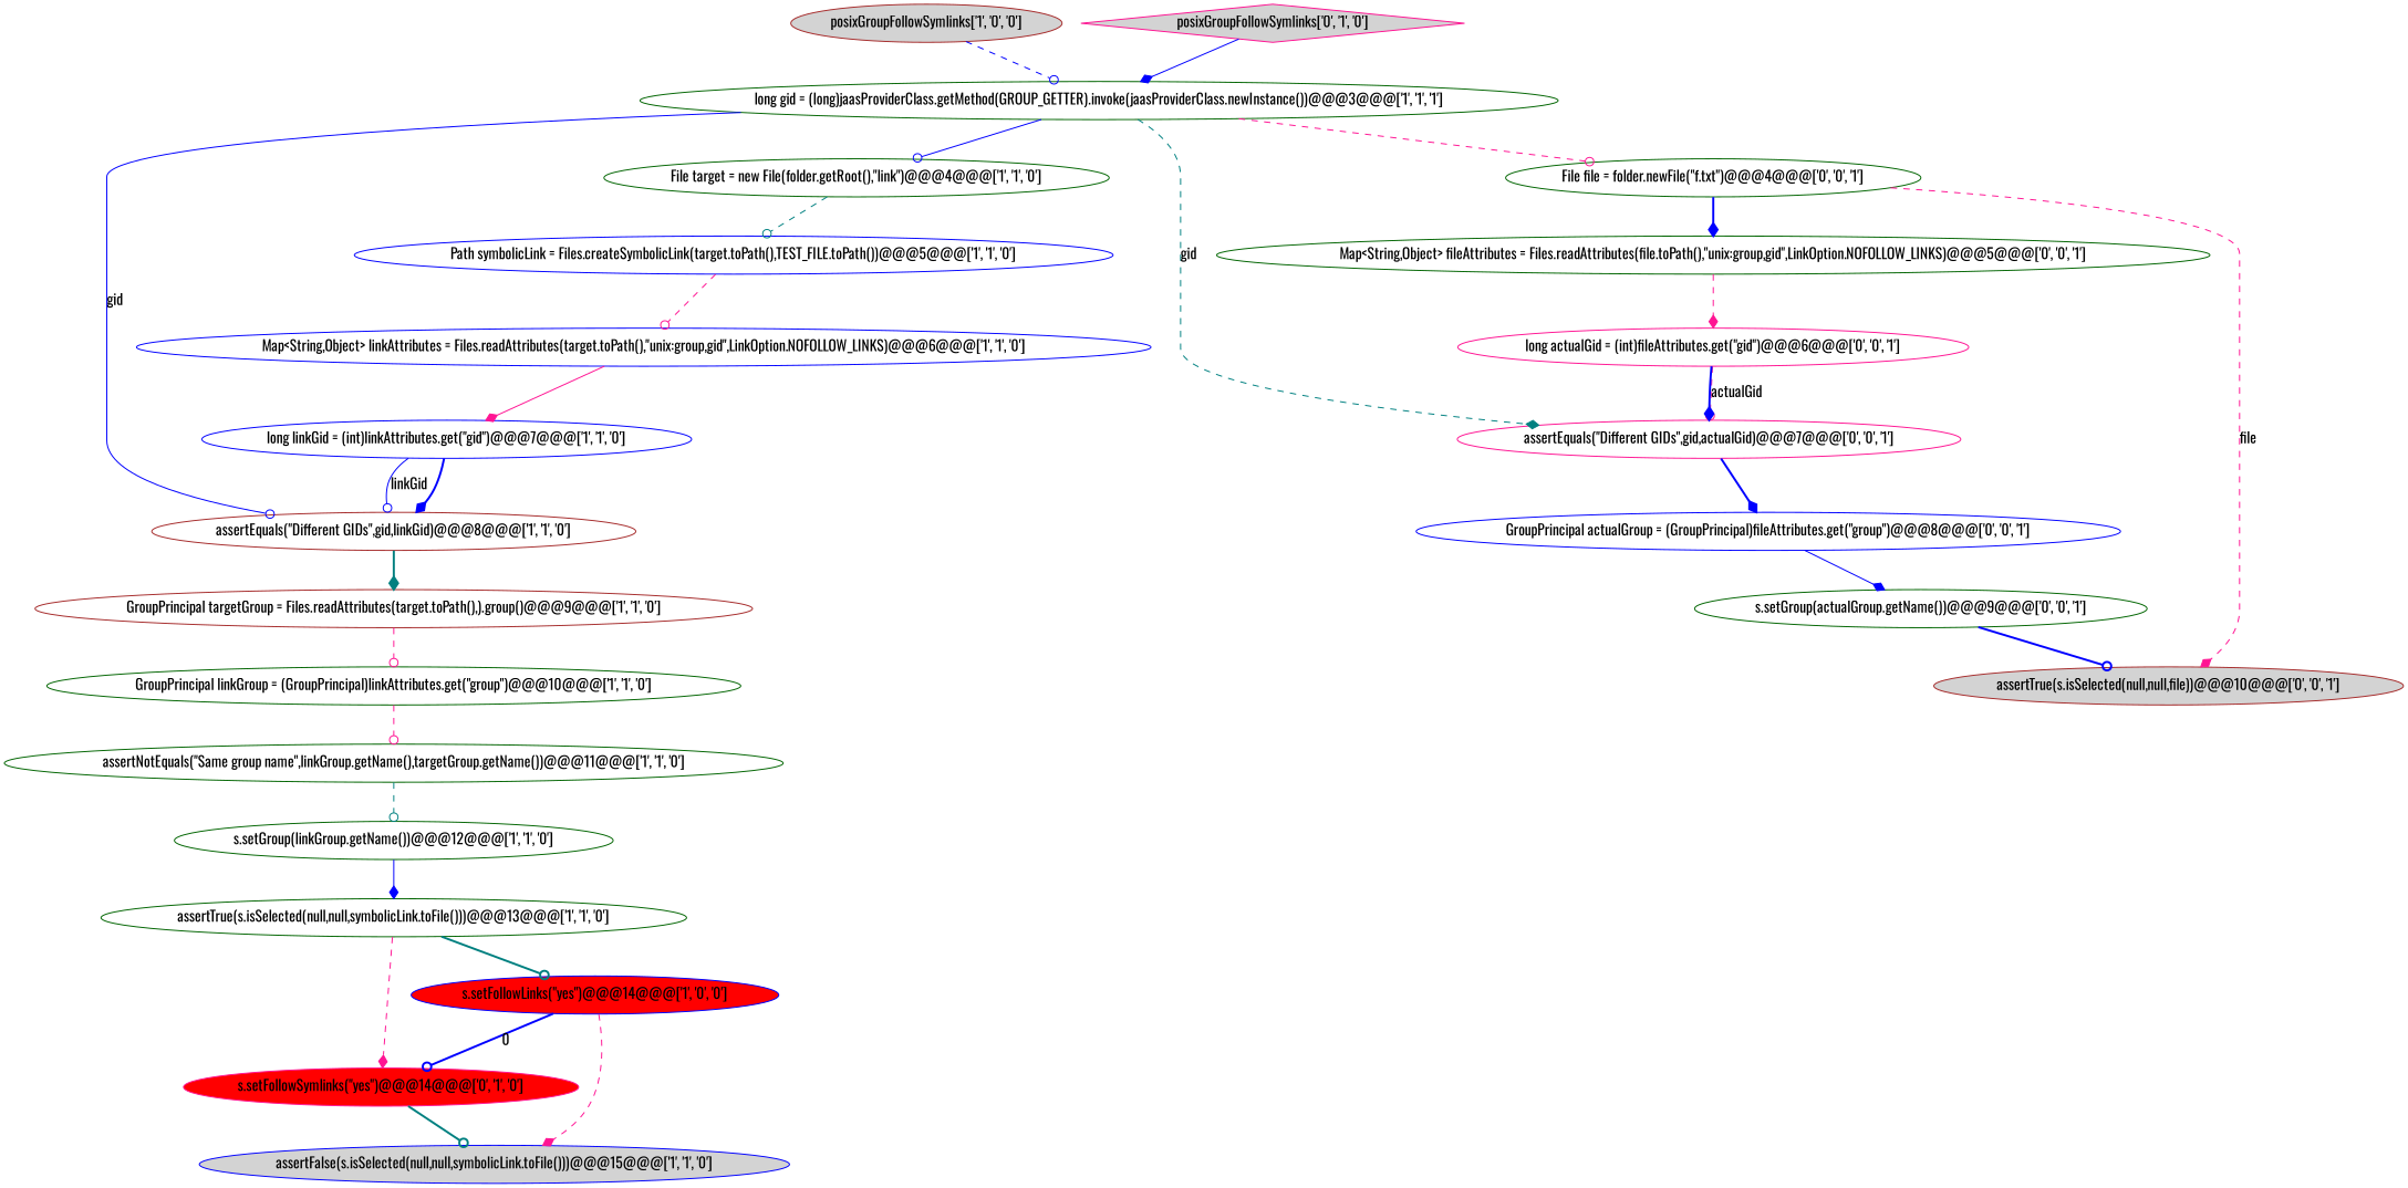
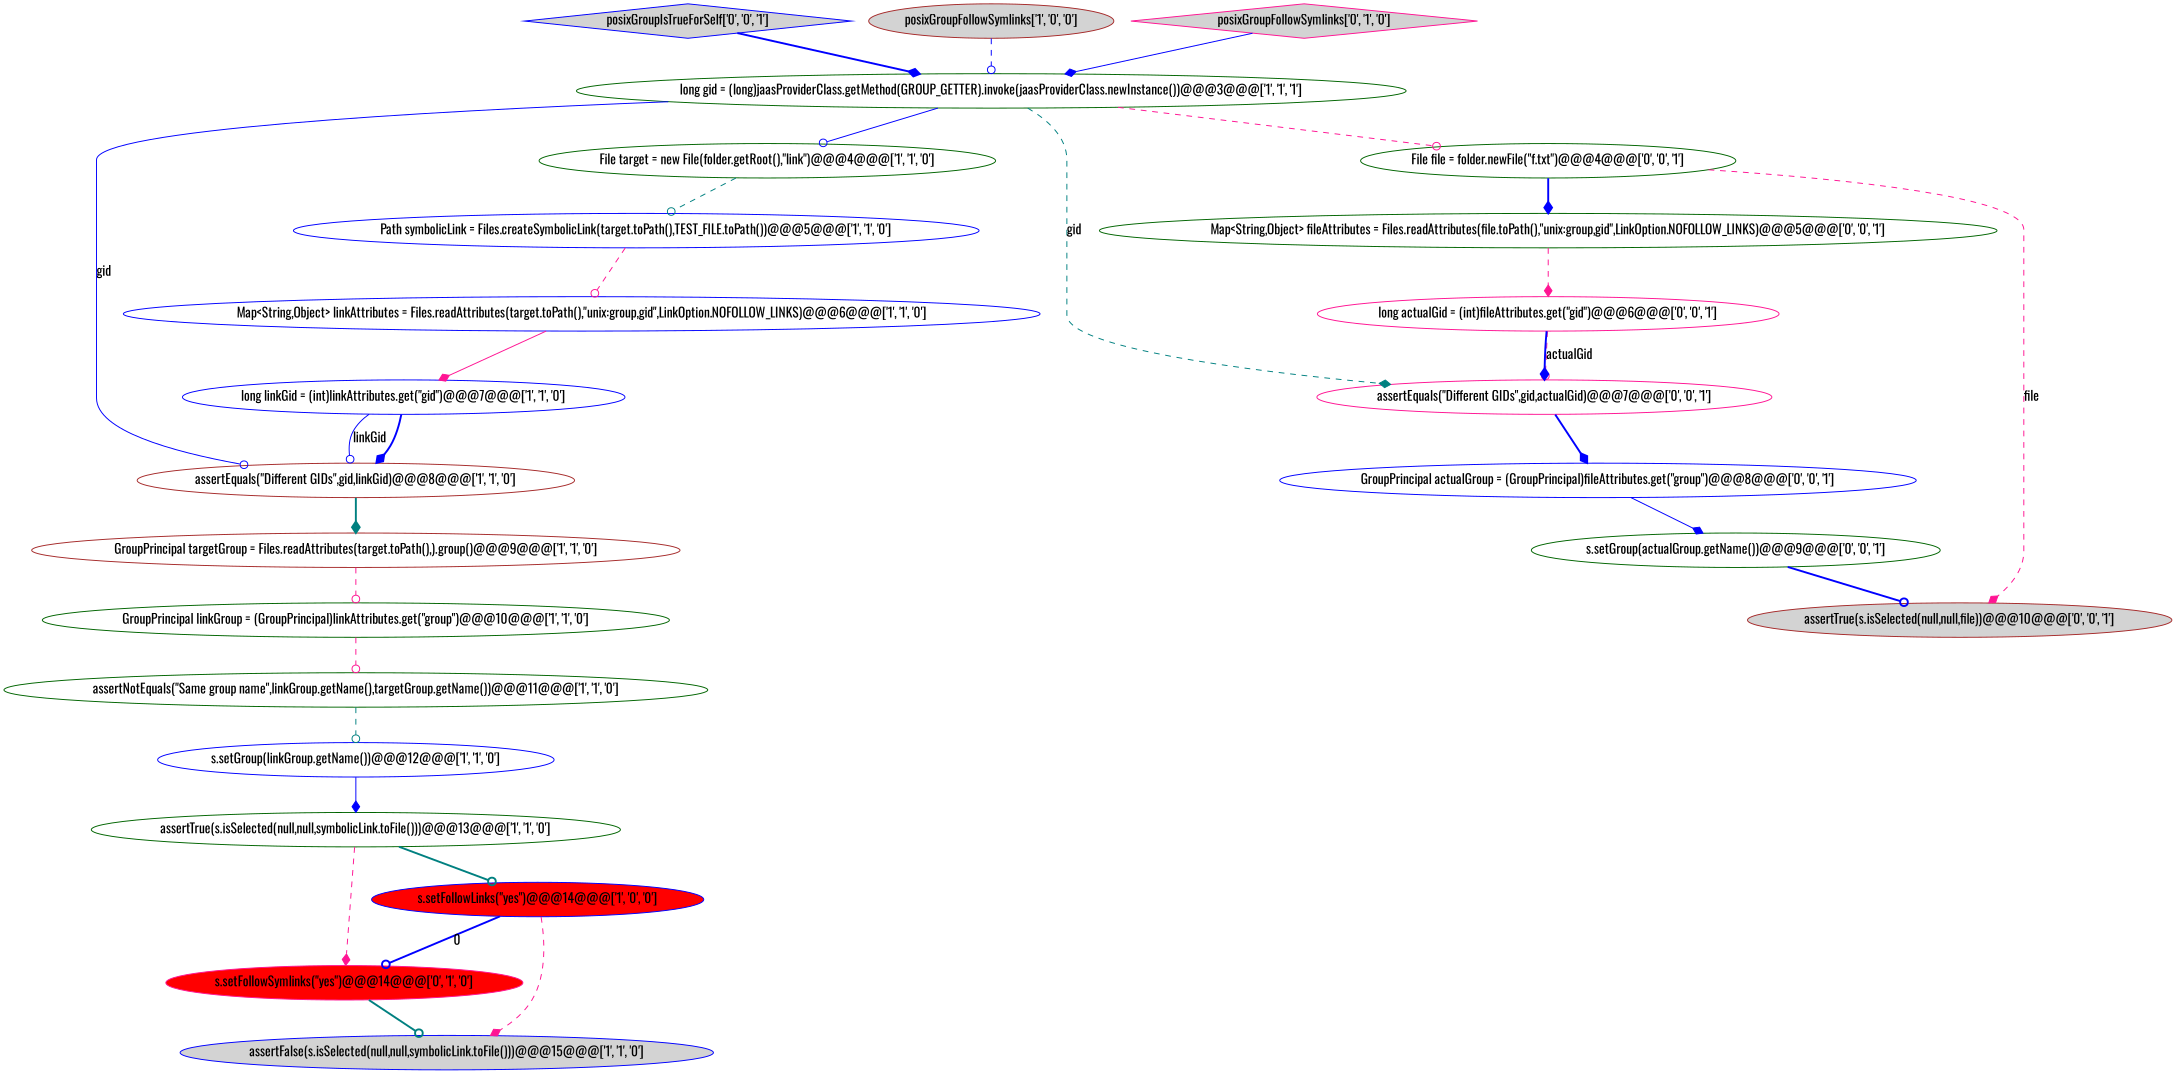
  digraph {
    fontname=Oswald
    node [color=darkgreen fillcolor=white fontname=Oswald shape=ellipse style=filled]
    edge [arrowhead=diamond color=blue fontname=Oswald style=dashed]
    n1 [color=brown label="assertEquals(\"Different GIDs\",gid,linkGid)@@@8@@@['1', '1', '0']"]
    n2 [color=brown label="GroupPrincipal targetGroup = Files.readAttributes(target.toPath(),).group()@@@9@@@['1', '1', '0']"]
    n3 [label="GroupPrincipal linkGroup = (GroupPrincipal)linkAttributes.get(\"group\")@@@10@@@['1', '1', '0']"]
    n4 [color=brown fillcolor=lightgray label="assertTrue(s.isSelected(null,null,file))@@@10@@@['0', '0', '1']"]
    n5 [label="assertNotEquals(\"Same group name\",linkGroup.getName(),targetGroup.getName())@@@11@@@['1', '1', '0']"]
-   n6 [label="s.setGroup(linkGroup.getName())@@@12@@@['1', '1', '0']"]
+   n6 [color=blue label="s.setGroup(linkGroup.getName())@@@12@@@['1', '1', '0']"]
    n7 [label="assertTrue(s.isSelected(null,null,symbolicLink.toFile()))@@@13@@@['1', '1', '0']"]
+   n8 [color=blue fillcolor=lightgray label="posixGroupIsTrueForSelf['0', '0', '1']" shape=diamond]
    n9 [label="long gid = (long)jaasProviderClass.getMethod(GROUP_GETTER).invoke(jaasProviderClass.newInstance())@@@3@@@['1', '1', '1']"]
    n10 [label="File target = new File(folder.getRoot(),\"link\")@@@4@@@['1', '1', '0']"]
    n11 [color=deeppink label="assertEquals(\"Different GIDs\",gid,actualGid)@@@7@@@['0', '0', '1']"]
    n12 [label="File file = folder.newFile(\"f.txt\")@@@4@@@['0', '0', '1']"]
    n13 [color=blue label="Path symbolicLink = Files.createSymbolicLink(target.toPath(),TEST_FILE.toPath())@@@5@@@['1', '1', '0']"]
    n14 [color=blue label="Map<String,Object> linkAttributes = Files.readAttributes(target.toPath(),\"unix:group,gid\",LinkOption.NOFOLLOW_LINKS)@@@6@@@['1', '1', '0']"]
    n15 [color=blue label="long linkGid = (int)linkAttributes.get(\"gid\")@@@7@@@['1', '1', '0']"]
    n16 [color=blue label="GroupPrincipal actualGroup = (GroupPrincipal)fileAttributes.get(\"group\")@@@8@@@['0', '0', '1']"]
    n17 [label="s.setGroup(actualGroup.getName())@@@9@@@['0', '0', '1']"]
    n18 [color=deeppink fillcolor=red label="s.setFollowSymlinks(\"yes\")@@@14@@@['0', '1', '0']"]
    n19 [color=blue fillcolor=red label="s.setFollowLinks(\"yes\")@@@14@@@['1', '0', '0']"]
    n20 [color=blue fillcolor=lightgray label="assertFalse(s.isSelected(null,null,symbolicLink.toFile()))@@@15@@@['1', '1', '0']"]
    n21 [color=brown fillcolor=lightgray label="posixGroupFollowSymlinks['1', '0', '0']"]
    n22 [color=deeppink fillcolor=lightgray label="posixGroupFollowSymlinks['0', '1', '0']" shape=diamond]
    n23 [color=deeppink label="long actualGid = (int)fileAttributes.get(\"gid\")@@@6@@@['0', '0', '1']"]
    n24 [label="Map<String,Object> fileAttributes = Files.readAttributes(file.toPath(),\"unix:group,gid\",LinkOption.NOFOLLOW_LINKS)@@@5@@@['0', '0', '1']"]
    n1 -> n2 [color=teal style=bold]
    n2 -> n3 [arrowhead=odot color=deeppink]
    n3 -> n5 [arrowhead=odot color=deeppink]
    n5 -> n6 [arrowhead=odot color=teal]
    n6 -> n7 [style=solid]
    n7 -> n18 [color=deeppink]
    n7 -> n19 [arrowhead=odot color=teal style=bold]
+   n8 -> n9 [style=bold]
    n9 -> n1 [arrowhead=odot label=gid style=solid]
    n9 -> n10 [arrowhead=odot style=solid]
    n9 -> n11 [color=teal label=gid]
    n9 -> n12 [arrowhead=odot color=deeppink]
    n10 -> n13 [arrowhead=odot color=teal]
    n11 -> n16 [style=bold]
    n12 -> n4 [color=deeppink label=file]
    n12 -> n24 [style=bold]
    n13 -> n14 [arrowhead=odot color=deeppink]
    n14 -> n15 [color=deeppink style=solid]
    n15 -> n1 [style=bold]
    n15 -> n1 [arrowhead=odot label=linkGid style=solid]
    n16 -> n17 [style=solid]
    n17 -> n4 [arrowhead=odot style=bold]
    n18 -> n20 [arrowhead=odot color=teal style=bold]
    n19 -> n18 [arrowhead=odot label=0 style=bold]
    n19 -> n20 [color=deeppink]
    n21 -> n9 [arrowhead=odot]
    n22 -> n9 [style=solid]
    n23 -> n11 [arrowhead=odot color=deeppink label=actualGid]
    n23 -> n11 [style=bold]
    n24 -> n23 [color=deeppink]
  }
